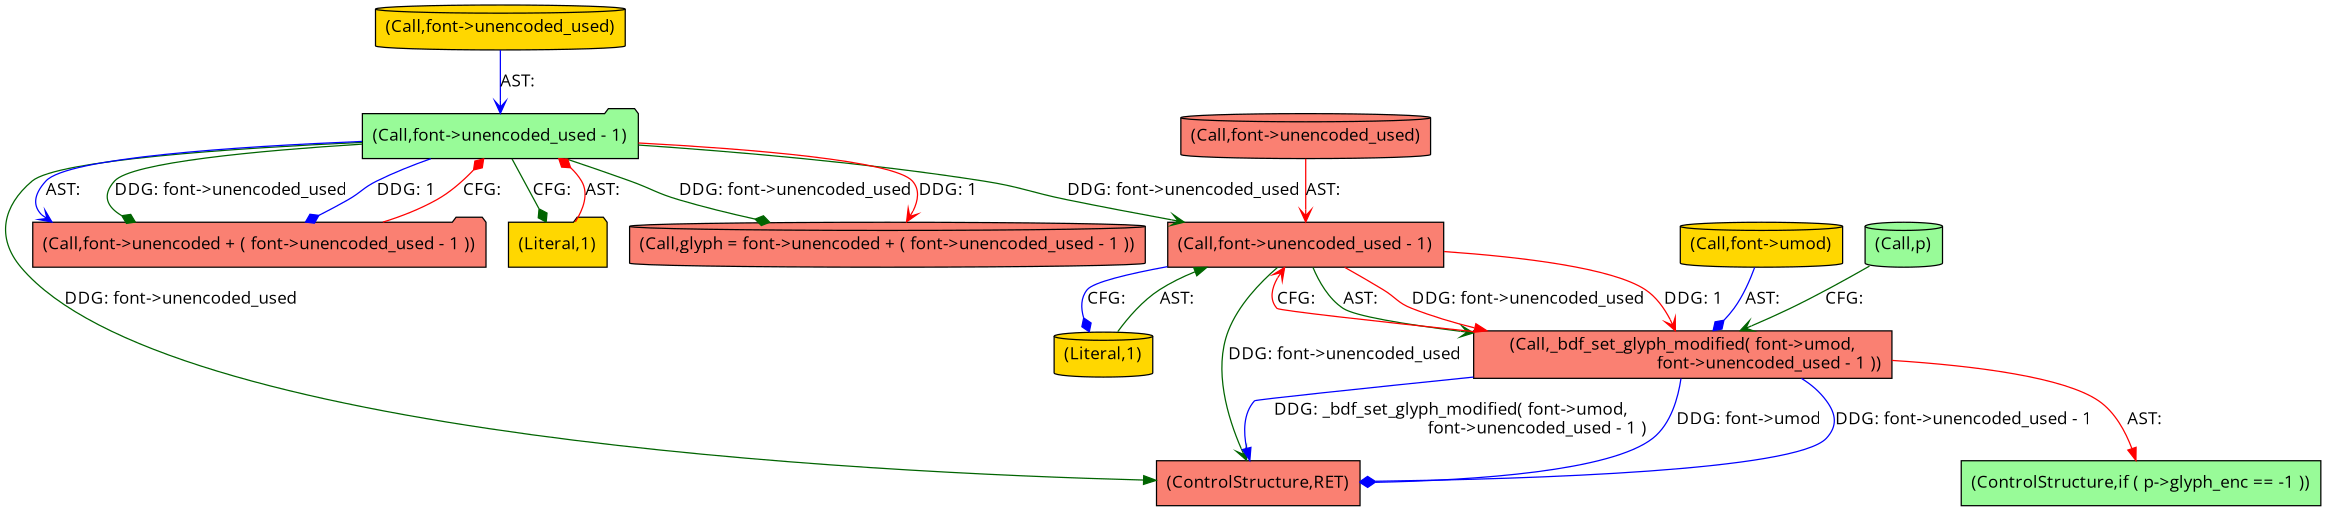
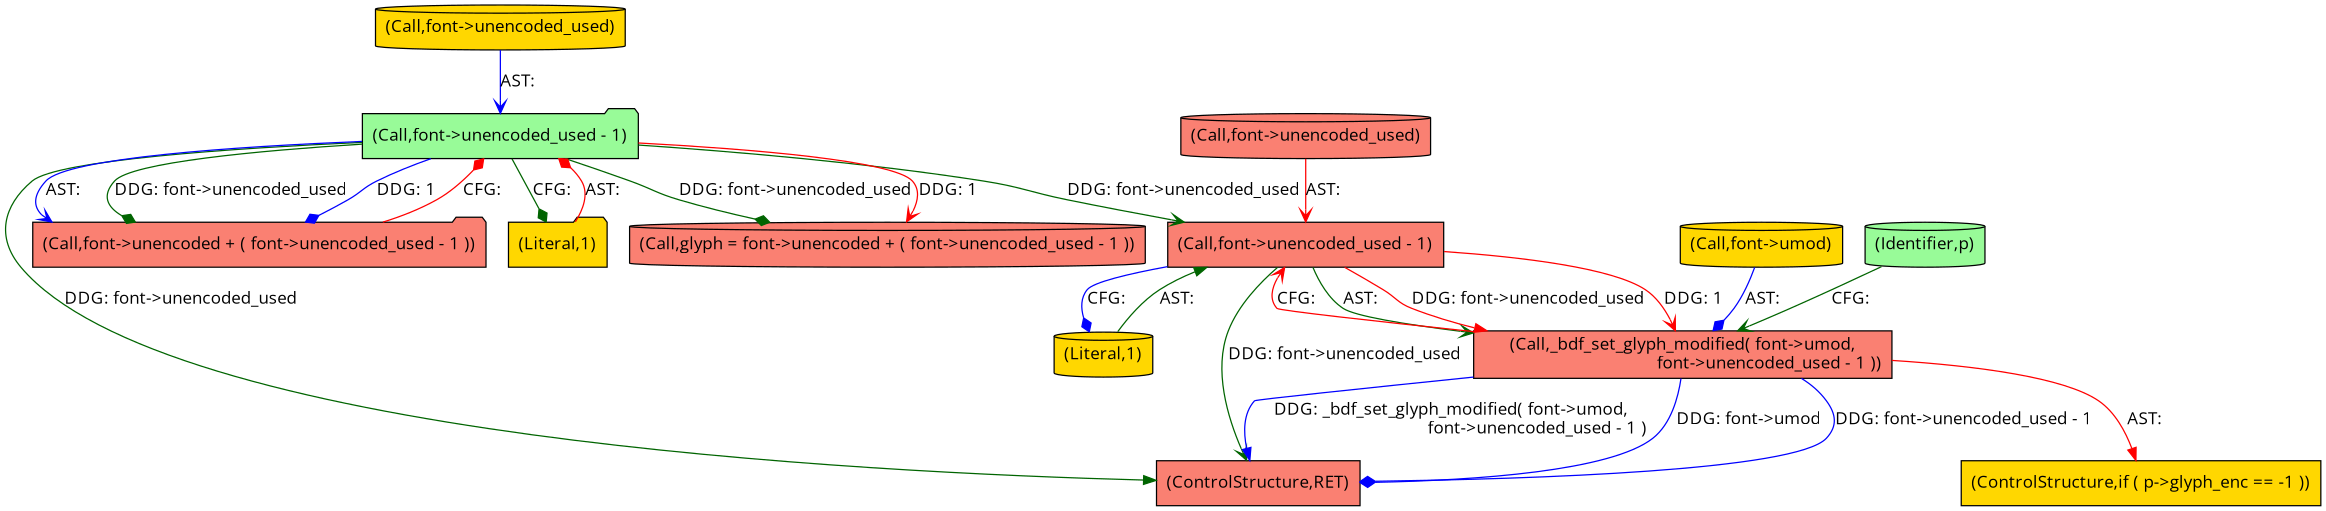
  digraph {
    fontname="Open Sans"
    node [fillcolor=salmon fontname="Open Sans" shape=cylinder style=filled]
    edge [arrowhead=vee color=darkgreen fontname="Open Sans"]
    n1 [label="(Call,font->unencoded_used - 1)" shape=box]
    n2 [label="(Call,_bdf_set_glyph_modified( font->umod,\n                                     font->unencoded_used - 1 ))" shape=box]
    n3 [fillcolor=gold label="(Literal,1)"]
    n4 [label="(ControlStructure,RET)" shape=box]
-   n5 [fillcolor=palegreen label="(ControlStructure,if ( p->glyph_enc == -1 ))" shape=box]
+   n5 [fillcolor=gold label="(ControlStructure,if ( p->glyph_enc == -1 ))" shape=box]
    n6 [fillcolor=palegreen label="(Call,font->unencoded_used - 1)" shape=folder]
    n7 [label="(Call,font->unencoded + ( font->unencoded_used - 1 ))" shape=folder]
    n8 [fillcolor=gold label="(Literal,1)" shape=folder]
    n9 [label="(Call,glyph = font->unencoded + ( font->unencoded_used - 1 ))"]
    n10 [label="(Call,font->unencoded_used)"]
    n11 [fillcolor=gold label="(Call,font->unencoded_used)"]
    n12 [fillcolor=gold label="(Call,font->umod)"]
-   n13 [fillcolor=palegreen label="(Call,p)"]
+   n13 [fillcolor=palegreen label="(Identifier,p)"]
    n1 -> n2 [label="AST: "]
    n1 -> n2 [arrowhead=normal color=red label="DDG: font->unencoded_used"]
    n1 -> n2 [color=red label="DDG: 1"]
    n1 -> n3 [arrowhead=diamond color=blue label="CFG: "]
    n1 -> n4 [label="DDG: font->unencoded_used"]
    n2 -> n1 [color=red label="CFG: "]
    n2 -> n4 [arrowhead=diamond color=blue label="DDG: font->umod"]
    n2 -> n4 [arrowhead=diamond color=blue label="DDG: font->unencoded_used - 1"]
    n2 -> n4 [arrowhead=normal color=blue label="DDG: _bdf_set_glyph_modified( font->umod,\n                                     font->unencoded_used - 1 )"]
    n2 -> n5 [arrowhead=normal color=red label="AST: "]
    n3 -> n1 [arrowhead=normal label="AST: "]
    n6 -> n1 [label="DDG: font->unencoded_used"]
    n6 -> n4 [arrowhead=normal label="DDG: font->unencoded_used"]
    n6 -> n7 [color=blue label="AST: "]
    n6 -> n7 [arrowhead=diamond label="DDG: font->unencoded_used"]
    n6 -> n7 [arrowhead=diamond color=blue label="DDG: 1"]
    n6 -> n8 [arrowhead=diamond label="CFG: "]
    n6 -> n9 [arrowhead=diamond label="DDG: font->unencoded_used"]
    n6 -> n9 [color=red label="DDG: 1"]
    n7 -> n6 [arrowhead=diamond color=red label="CFG: "]
    n8 -> n6 [arrowhead=diamond color=red label="AST: "]
    n10 -> n1 [color=red label="AST: "]
    n11 -> n6 [color=blue label="AST: "]
    n12 -> n2 [arrowhead=diamond color=blue label="AST: "]
    n13 -> n2 [label="CFG: "]
  }
